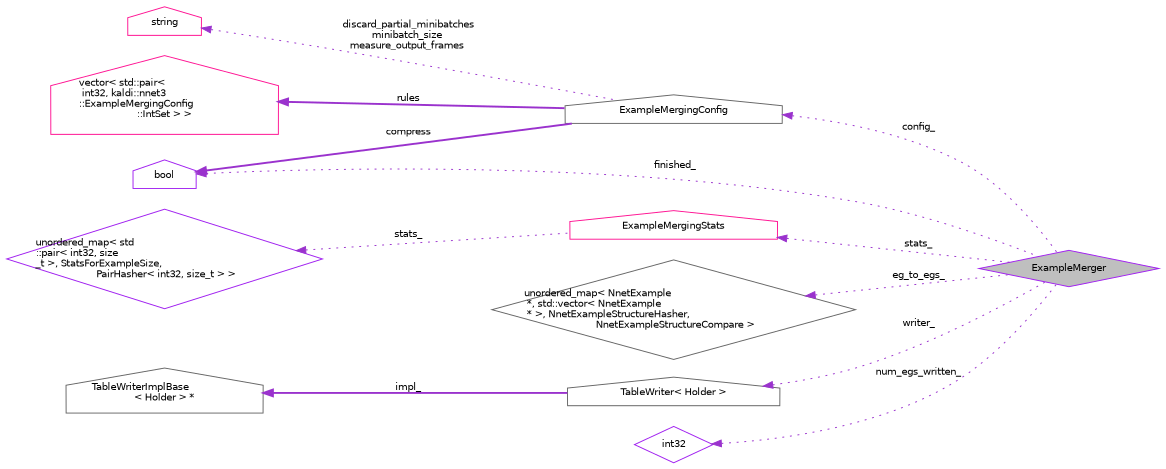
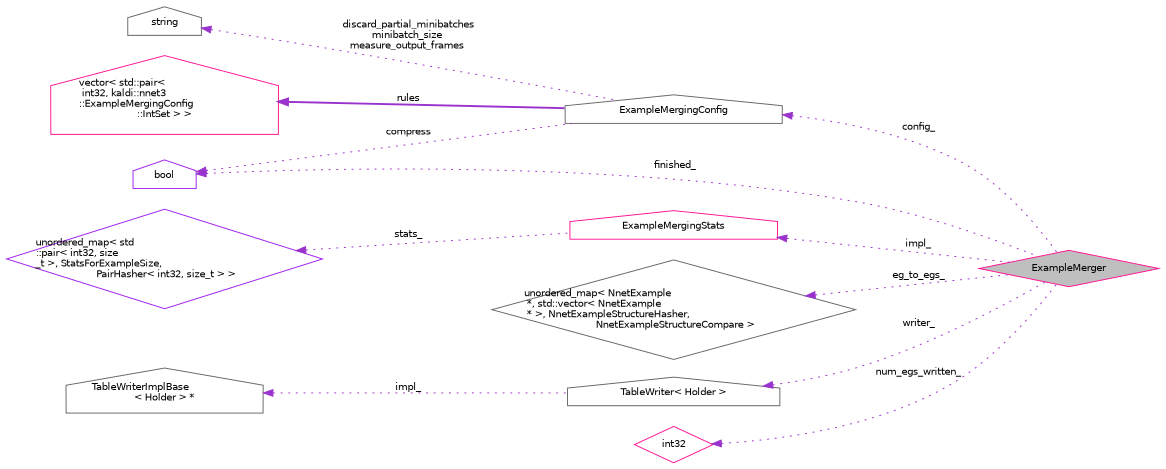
  digraph {
    rankdir=LR
    node [color=deeppink fillcolor=white fontname=Helvetica fontsize=10 shape=house style=filled]
    edge [color=darkorchid3 dir=back fontname=Helvetica fontsize=10 labelfontname=Helvetica labelfontsize=10 style=dotted]
-   n1 [color=purple fillcolor=grey75 fontcolor=black height=0.2 label=ExampleMerger shape=diamond width=0.4]
+   n1 [fillcolor=grey75 fontcolor=black height=0.2 label=ExampleMerger shape=diamond width=0.4]
    n2 [color=gray40 height=0.2 label=ExampleMergingConfig width=0.4]
-   n3 [height=0.2 label=string width=0.4]
+   n3 [color=gray40 height=0.2 label=string width=0.4]
    n4 [color=purple height=0.2 label=bool width=0.4]
    n5 [height=0.2 label="vector\< std::pair\<\l int32, kaldi::nnet3\l::ExampleMergingConfig\l::IntSet \> \>" width=0.4]
    n6 [height=0.2 label=ExampleMergingStats width=0.4]
    n7 [color=purple height=0.2 label="unordered_map\< std\l::pair\< int32, size\l_t \>, StatsForExampleSize,\l PairHasher\< int32, size_t \> \>" shape=diamond width=0.4]
    n8 [color=gray40 height=0.2 label="unordered_map\< NnetExample\l *, std::vector\< NnetExample\l * \>, NnetExampleStructureHasher,\l NnetExampleStructureCompare \>" shape=diamond width=0.4]
    n9 [color=gray40 height=0.2 label="TableWriter\< Holder \>" width=0.4]
    n10 [color=gray40 height=0.2 label="TableWriterImplBase\l\< Holder \> *" width=0.4]
-   n11 [color=purple height=0.2 label=int32 shape=diamond width=0.4]
+   n11 [height=0.2 label=int32 shape=diamond width=0.4]
    n2 -> n1 [label=" config_"]
    n3 -> n2 [label=" discard_partial_minibatches\nminibatch_size\nmeasure_output_frames"]
    n4 -> n1 [label=" finished_"]
-   n4 -> n2 [label=" compress" style=bold]
+   n4 -> n2 [label=" compress"]
    n5 -> n2 [label=" rules" style=bold]
-   n6 -> n1 [label=" stats_"]
+   n6 -> n1 [label=" impl_"]
    n7 -> n6 [label=" stats_"]
    n8 -> n1 [label=" eg_to_egs_"]
    n9 -> n1 [label=" writer_"]
-   n10 -> n9 [label=" impl_" style=bold]
+   n10 -> n9 [label=" impl_"]
    n11 -> n1 [label=" num_egs_written_"]
  }
